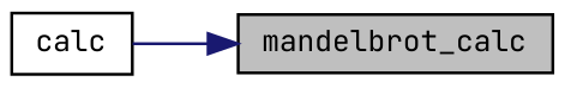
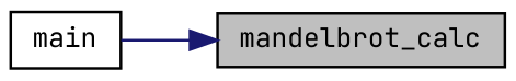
  digraph {
    rankdir=RL
    fontname="JetBrains Mono"
    node [color=black fontname="JetBrains Mono" fontsize=10 shape=record style=filled]
    n1 [fillcolor=grey75 fontcolor=black height=0.2 label=mandelbrot_calc width=0.4]
-   n2 [fillcolor=white height=0.2 label=calc width=0.4]
+   n2 [fillcolor=white height=0.2 label=main width=0.4]
    n1 -> n2 [color=midnightblue dir=back fontname="JetBrains Mono" fontsize=10 labelfontname=Helvetica labelfontsize=10 style=solid]
  }
